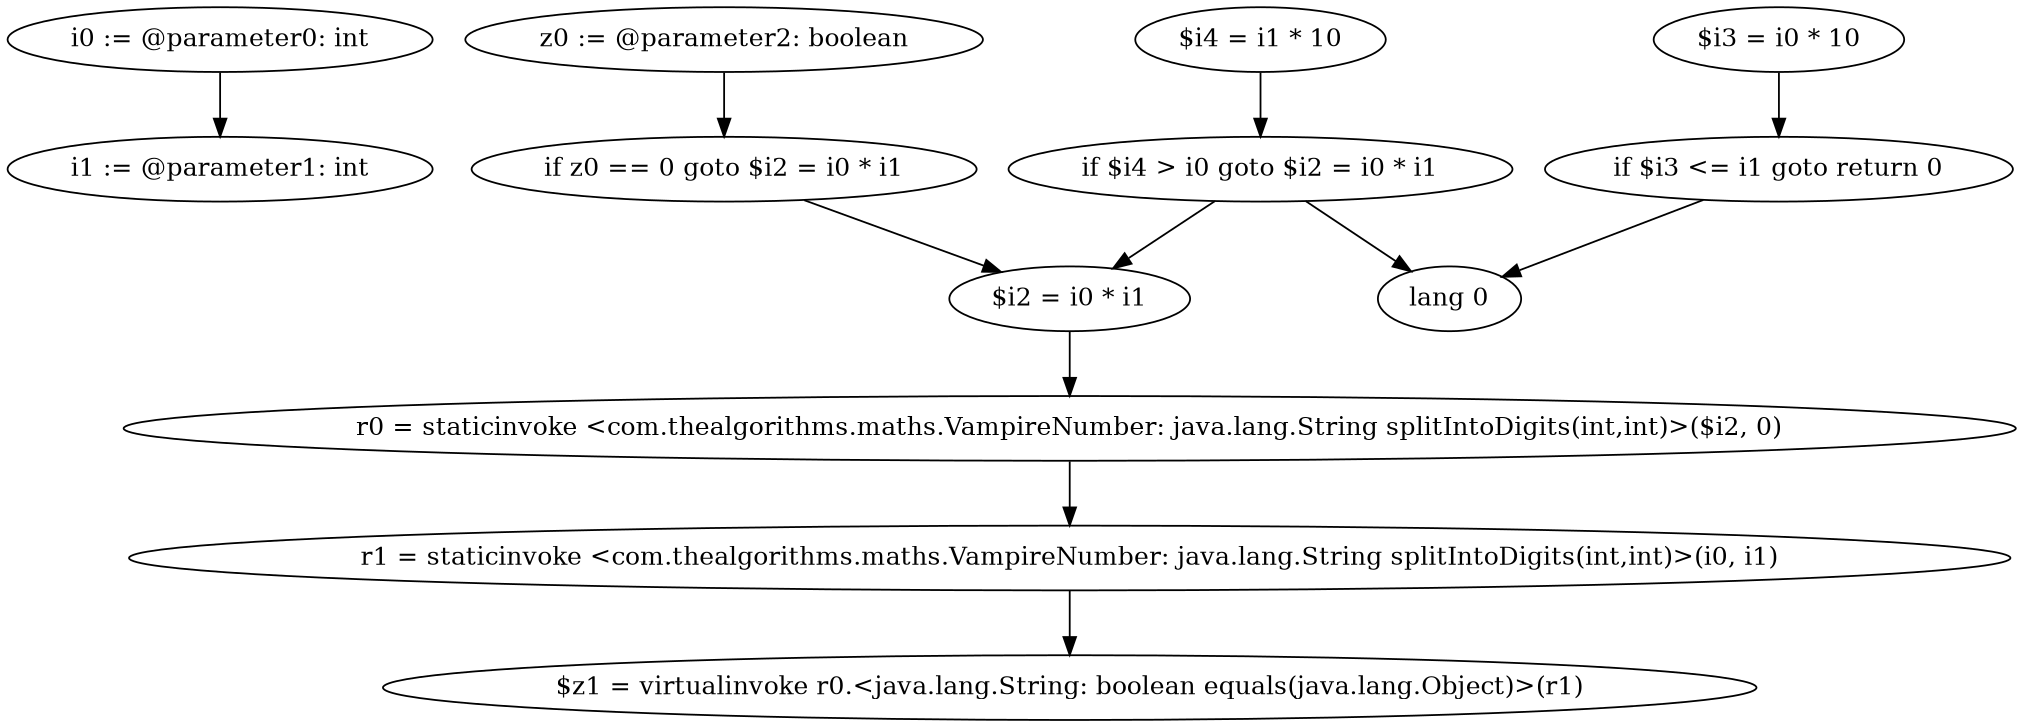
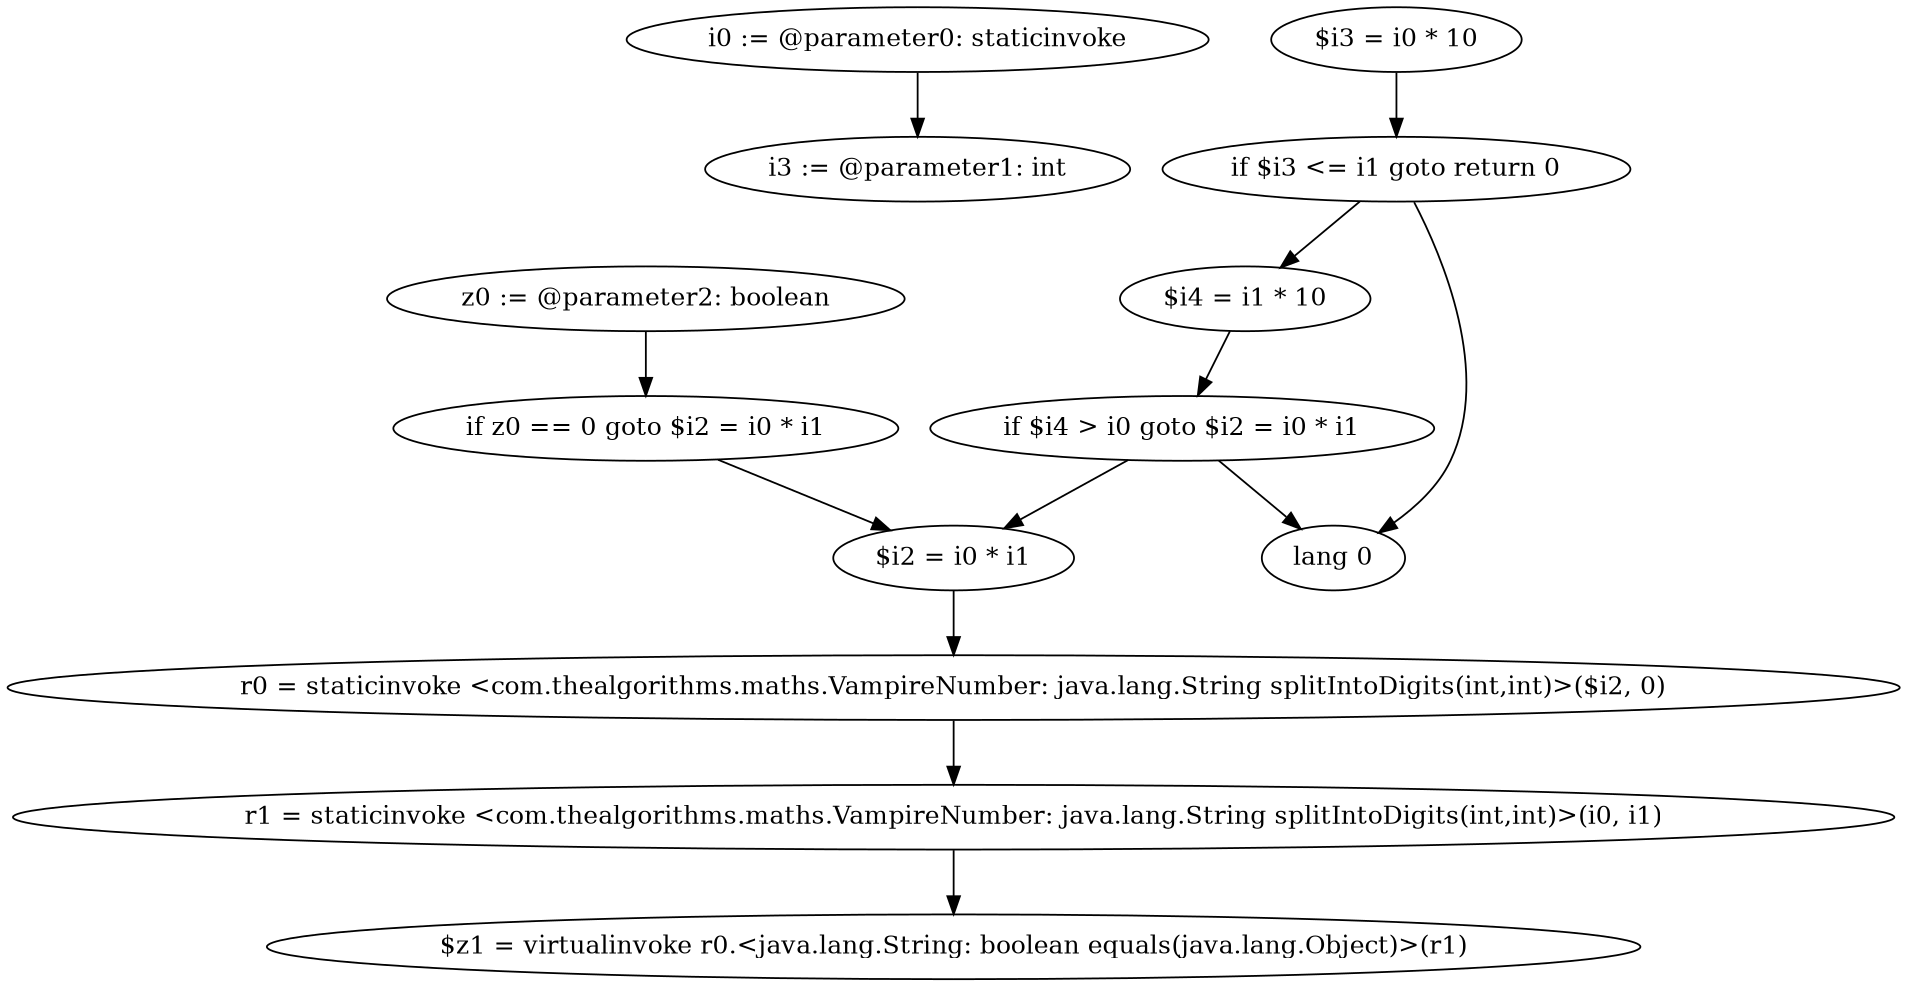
  digraph {
-   "i0 := @parameter0: int"
-   "i1 := @parameter1: int"
+   "i0 := @parameter0: int" [label="i0 := @parameter0: staticinvoke"]
+   "i1 := @parameter1: int" [label="i3 := @parameter1: int"]
    "z0 := @parameter2: boolean"
    "if z0 == 0 goto $i2 = i0 * i1"
    "$i2 = i0 * i1"
    "$i3 = i0 * 10"
    "if $i3 <= i1 goto return 0"
    "r0 = staticinvoke <com.thealgorithms.maths.VampireNumber: java.lang.String splitIntoDigits(int,int)>($i2, 0)"
    "$i4 = i1 * 10"
    n10 [label="lang 0"]
    "if $i4 > i0 goto $i2 = i0 * i1"
    "r1 = staticinvoke <com.thealgorithms.maths.VampireNumber: java.lang.String splitIntoDigits(int,int)>(i0, i1)"
    "$z1 = virtualinvoke r0.<java.lang.String: boolean equals(java.lang.Object)>(r1)"
    "i0 := @parameter0: int" -> "i1 := @parameter1: int"
    "z0 := @parameter2: boolean" -> "if z0 == 0 goto $i2 = i0 * i1"
    "if z0 == 0 goto $i2 = i0 * i1" -> "$i2 = i0 * i1"
    "$i2 = i0 * i1" -> "r0 = staticinvoke <com.thealgorithms.maths.VampireNumber: java.lang.String splitIntoDigits(int,int)>($i2, 0)"
    "$i3 = i0 * 10" -> "if $i3 <= i1 goto return 0"
+   "if $i3 <= i1 goto return 0" -> "$i4 = i1 * 10"
    "if $i3 <= i1 goto return 0" -> n10
    "r0 = staticinvoke <com.thealgorithms.maths.VampireNumber: java.lang.String splitIntoDigits(int,int)>($i2, 0)" -> "r1 = staticinvoke <com.thealgorithms.maths.VampireNumber: java.lang.String splitIntoDigits(int,int)>(i0, i1)"
    "$i4 = i1 * 10" -> "if $i4 > i0 goto $i2 = i0 * i1"
    "if $i4 > i0 goto $i2 = i0 * i1" -> "$i2 = i0 * i1"
    "if $i4 > i0 goto $i2 = i0 * i1" -> n10
    "r1 = staticinvoke <com.thealgorithms.maths.VampireNumber: java.lang.String splitIntoDigits(int,int)>(i0, i1)" -> "$z1 = virtualinvoke r0.<java.lang.String: boolean equals(java.lang.Object)>(r1)"
  }
